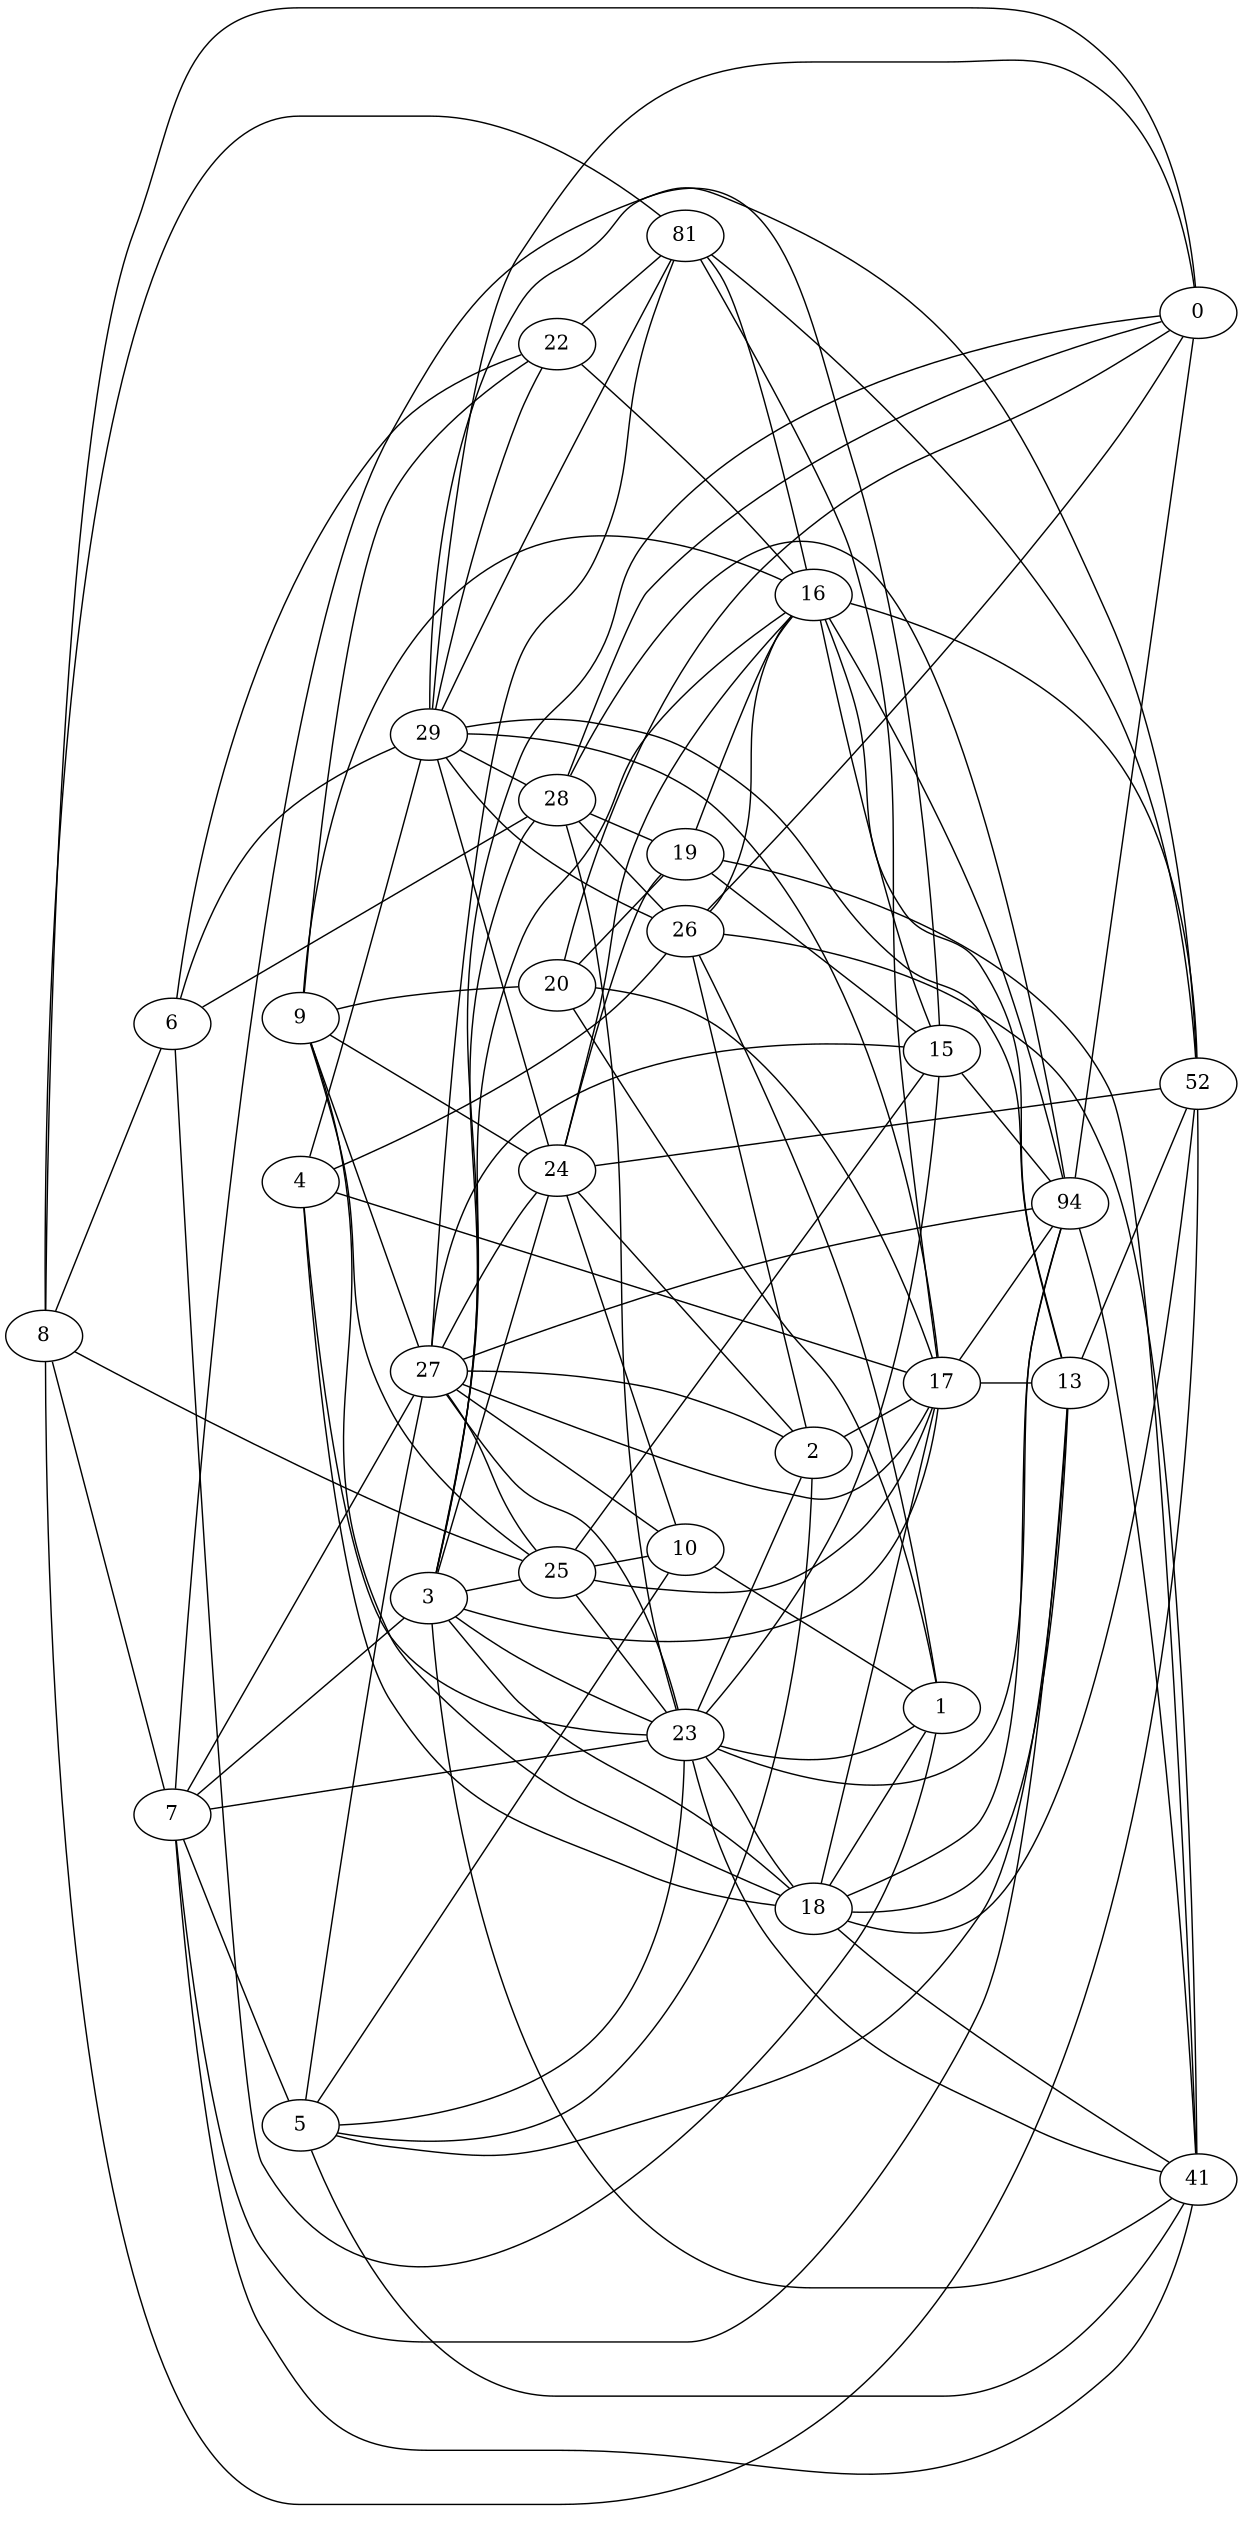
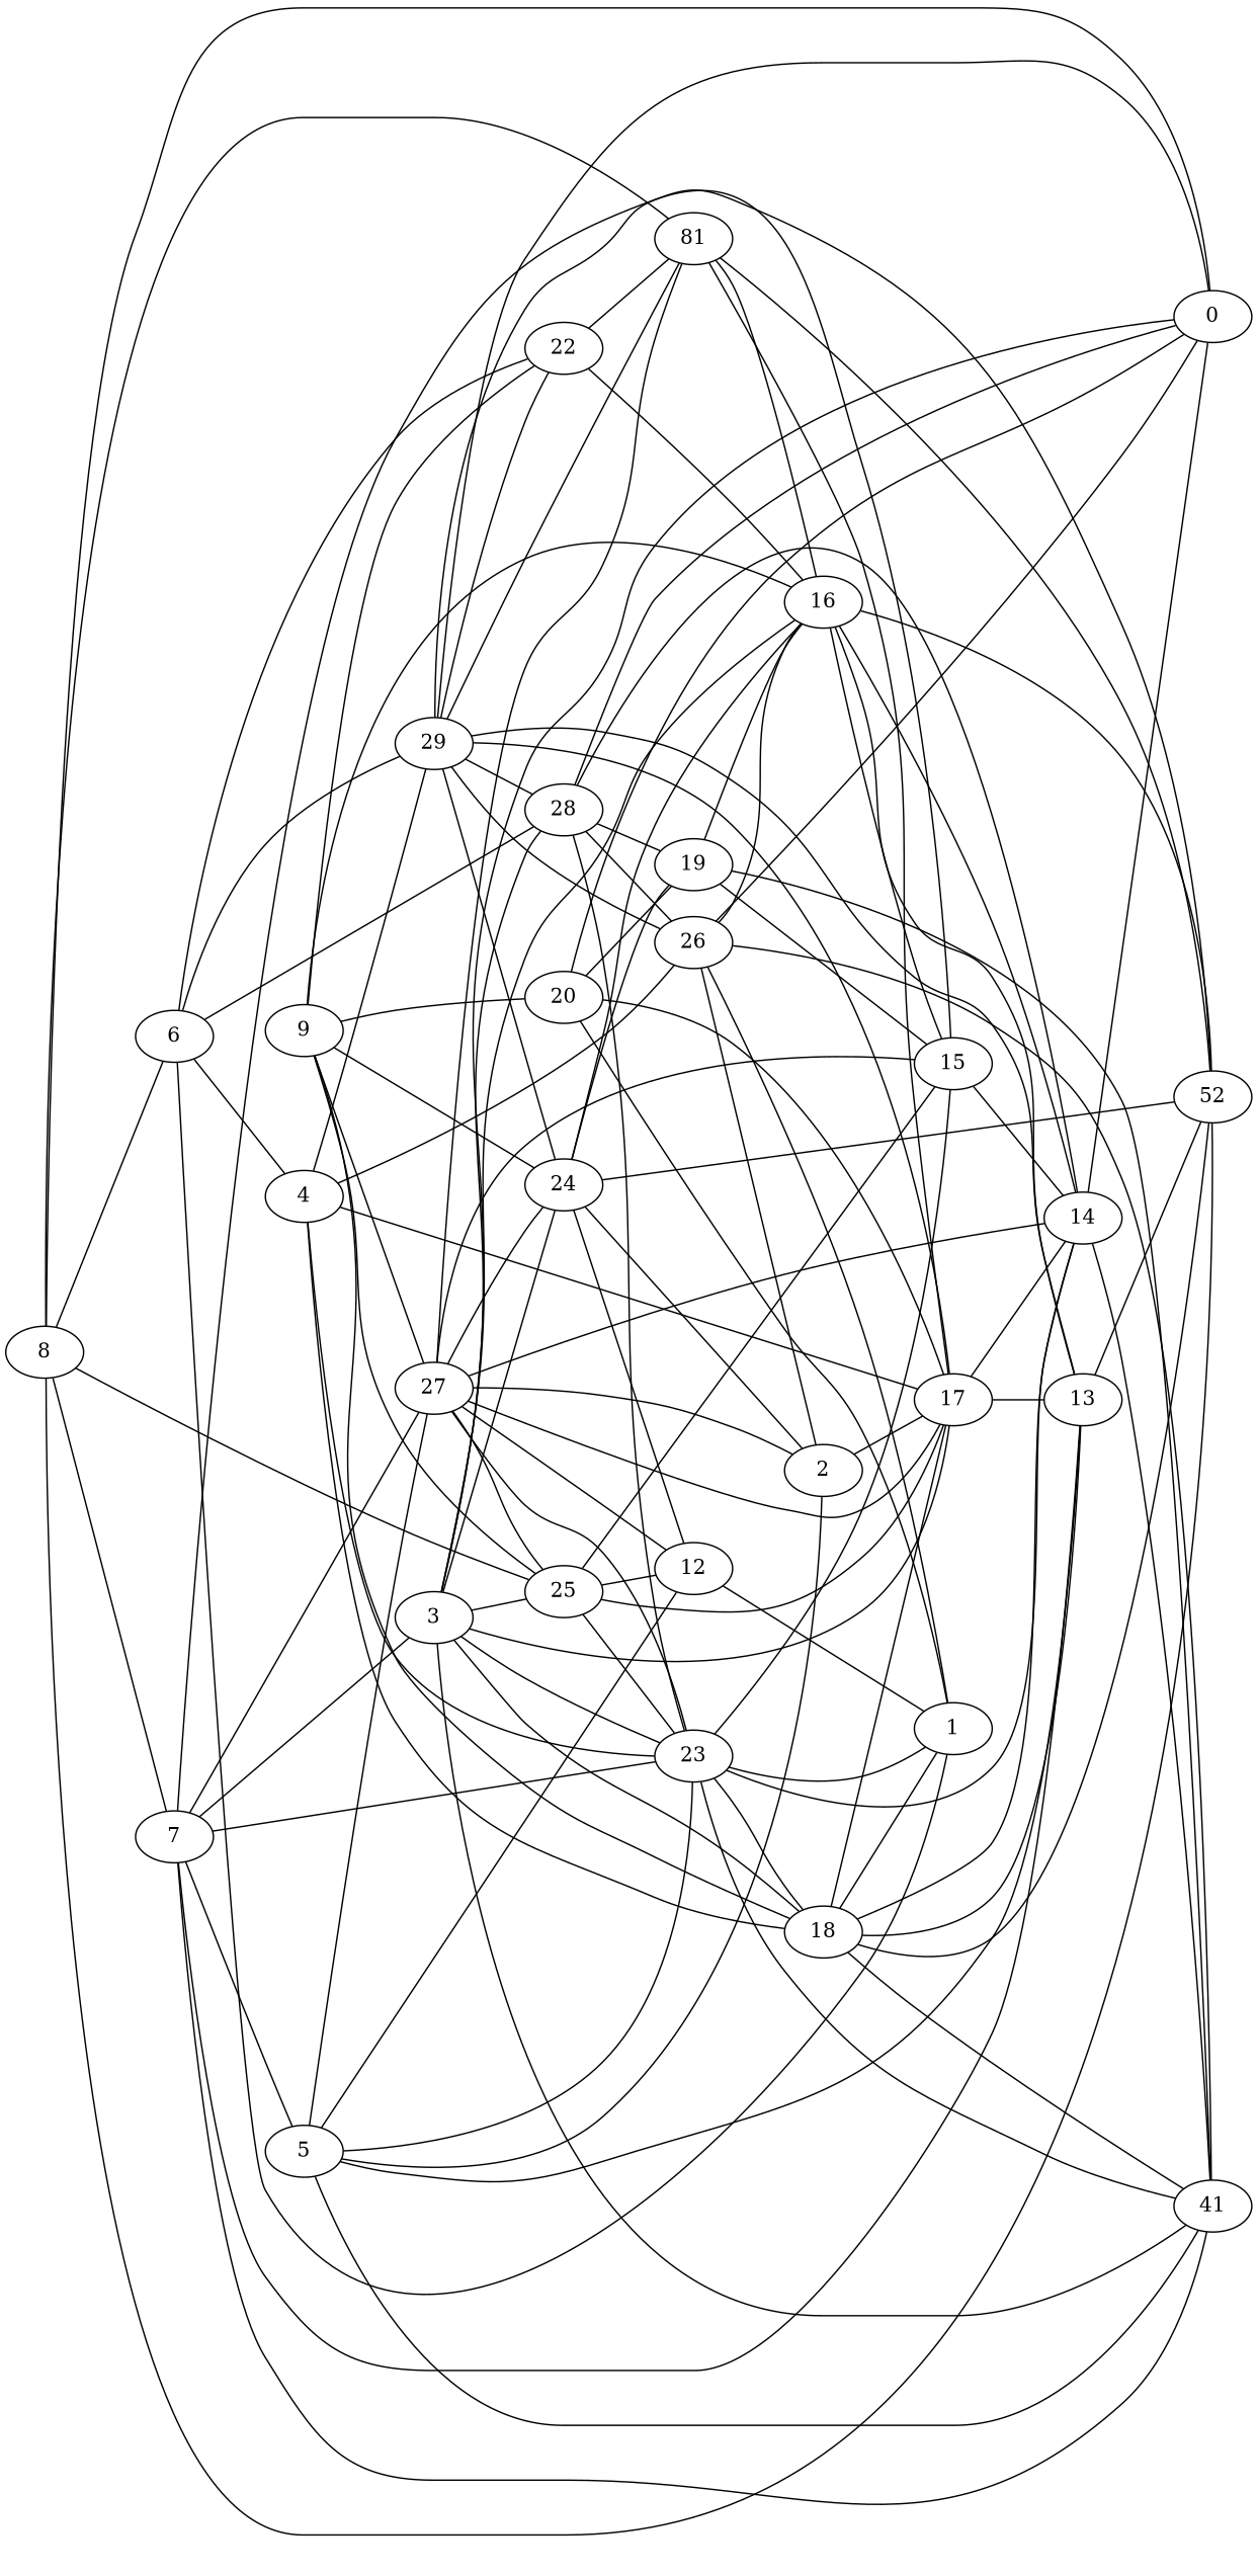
  digraph {
    rankdir=LR
    edge [color=black dir=none]
    9
    22
    20
    24
    25
    16
    18
    n8 [label=81]
    19
    1
    17
    0
    n13 [label=52]
-   10
-   14 [label=94]
+   10 [label=12]
+   14
    2
    15
    23
    13
    n20 [label=41]
    26
    28
    7
    3
    5
    27
    29
    6
    4
    8
    subgraph sub_1 {
      9
      22
      20
      24
      25
      16
      18
      n8
      19
      1
      17
      0
      n13
      10
      14
      2
      15
      23
      13
      n20
      26
      28
      7
      3
      5
      27
      29
      6
      4
      8
    }
    9 -> 22
    9 -> 20
    9 -> 24
    9 -> 25
    9 -> 16
    9 -> 18
    9 -> 27
    22 -> 16
    22 -> n8
    20 -> 19
    20 -> 1
    20 -> 17
    20 -> 0
    24 -> 16
    24 -> 19
    24 -> n13
    24 -> 10
    24 -> 2
    25 -> 17
    25 -> 10
    25 -> 15
    25 -> 23
    16 -> n13
    16 -> 14
    16 -> 15
    16 -> 13
    18 -> 1
    18 -> 17
    18 -> n13
    18 -> 14
    18 -> 13
    18 -> n20
    n8 -> 16
    n8 -> 17
    n8 -> n13
    19 -> 16
    19 -> 15
    19 -> n20
    17 -> 14
    17 -> 13
    10 -> 1
    14 -> 0
    14 -> n20
    2 -> 17
    15 -> 14
    23 -> 18
    23 -> 1
    23 -> 14
-   23 -> 2
    23 -> 15
    23 -> n20
    13 -> n13
    26 -> 16
    26 -> 1
    26 -> 0
    26 -> 2
    26 -> n20
    28 -> 19
    28 -> 0
    28 -> 14
    28 -> 23
    28 -> 26
    7 -> 15
    7 -> 23
    7 -> 13
    7 -> n20
    7 -> 3
    7 -> 5
    7 -> 27
    3 -> 24
    3 -> 25
    3 -> 16
    3 -> 18
    3 -> 17
    3 -> 0
    3 -> 23
    3 -> n20
    3 -> 28
    5 -> 10
    5 -> 2
    5 -> 23
    5 -> 13
    5 -> n20
    5 -> 27
    27 -> 24
    27 -> 25
    27 -> n8
    27 -> 17
    27 -> 10
    27 -> 14
    27 -> 2
    27 -> 15
    27 -> 23
    29 -> 22
    29 -> 24
    29 -> n8
    29 -> 17
    29 -> 0
    29 -> n13
    29 -> 13
    29 -> 26
    29 -> 28
    6 -> 22
    6 -> 1
    6 -> 28
    6 -> 29
+   6 -> 4
    4 -> 18
    4 -> 17
    4 -> 23
    4 -> 26
    4 -> 29
    8 -> 25
    8 -> n8
    8 -> 0
    8 -> n13
    8 -> 7
    8 -> 6
  }
